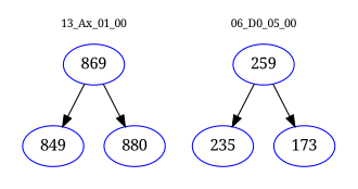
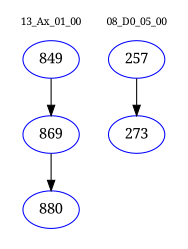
  digraph {
    fontname="Noto Serif"
    node [color=blue fontname="Noto Serif"]
    edge [color=black fontname="Noto Serif"]
    n1 [label=869]
    n2 [label=849]
    n3 [label=880]
-   n4 [label=259]
-   n5 [label=235]
-   n6 [label=173]
+   n4 [label=257]
+   n6 [label=273]
    subgraph cluster_1 {
      color=white
      fontsize=10
      label="13_Ax_01_00"
      n1
      n2
      n3
    }
    subgraph cluster_2 {
      color=white
      fontsize=10
-     label="06_D0_05_00"
+     label="08_D0_05_00"
      n4
-     n5
      n6
    }
-   n1 -> n2
+   n2 -> n1
    n1 -> n3
-   n4 -> n5
    n4 -> n6
  }
